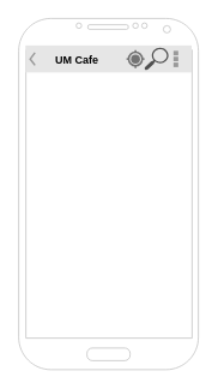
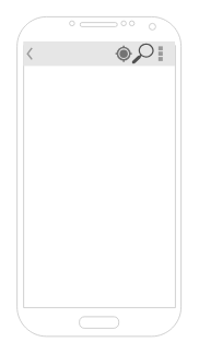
  <mxCell id="0" />
  <mxCell id="1" parent="0" />
  <mxCell id="2" value="" style="verticalLabelPosition=bottom;verticalAlign=top;html=1;shadow=0;dashed=0;strokeWidth=1;shape=mxgraph.android.phone2;strokeColor=#c0c0c0;" vertex="1" parent="1"><mxGeometry x="20" y="20" width="200" height="390" as="geometry" /></mxCell>
  <mxCell id="3" value="" style="strokeWidth=1;html=1;shadow=0;dashed=0;shape=mxgraph.android.action_bar;fillColor=#E6E6E6;strokeColor=#c0c0c0;strokeWidth=2;" vertex="1" parent="1"><mxGeometry x="27.5" y="50" width="185" height="30" as="geometry" /></mxCell>
  <mxCell id="4" value="" style="dashed=0;aspect=fixed;verticalLabelPosition=bottom;verticalAlign=top;align=center;shape=mxgraph.gmdl.gps;strokeColor=#737373;fillColor=#737373;shadow=0;strokeWidth=2;" vertex="1" parent="1"><mxGeometry x="140" y="55" width="20" height="20" as="geometry" /></mxCell>
  <mxCell id="5" value="" style="pointerEvents=1;shadow=0;dashed=0;html=1;strokeColor=none;fillColor=#505050;labelPosition=center;verticalLabelPosition=bottom;verticalAlign=top;outlineConnect=0;align=center;shape=mxgraph.office.concepts.search;" vertex="1" parent="1"><mxGeometry x="160" y="52.5" width="26.67" height="25" as="geometry" /></mxCell>
- <mxCell id="6" value="UM Cafe" style="text;align=center;fontStyle=1;verticalAlign=middle;spacingLeft=3;spacingRight=3;strokeColor=none;rotatable=0;points=[[0,0.5],[1,0.5]];portConstraint=eastwest;" vertex="1" parent="1"><mxGeometry x="45" y="53" width="80" height="26" as="geometry" /></mxCell>
